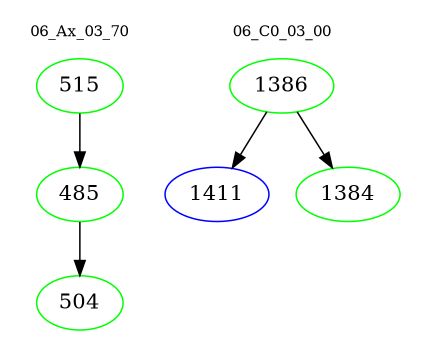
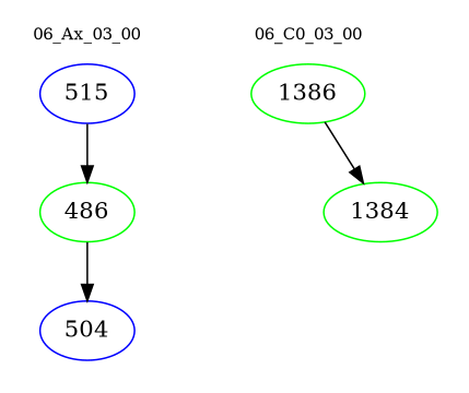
  digraph {
    node [color=green]
    edge [color=black]
-   n1 [label=485]
-   n2 [label=515]
-   n3 [label=504]
+   n1 [label=486]
+   n2 [color=blue label=515]
+   n3 [color=blue label=504]
    n4 [label=1386]
-   n5 [color=blue label=1411]
    n6 [label=1384]
    subgraph cluster_1 {
      color=white
      fontsize=10
-     label="06_Ax_03_70"
+     label="06_Ax_03_00"
      n1
      n2
      n3
    }
    subgraph cluster_2 {
      color=white
      fontsize=10
      label="06_C0_03_00"
      n4
-     n5
      n6
    }
    n1 -> n3
    n2 -> n1
-   n4 -> n5
    n4 -> n6
  }
